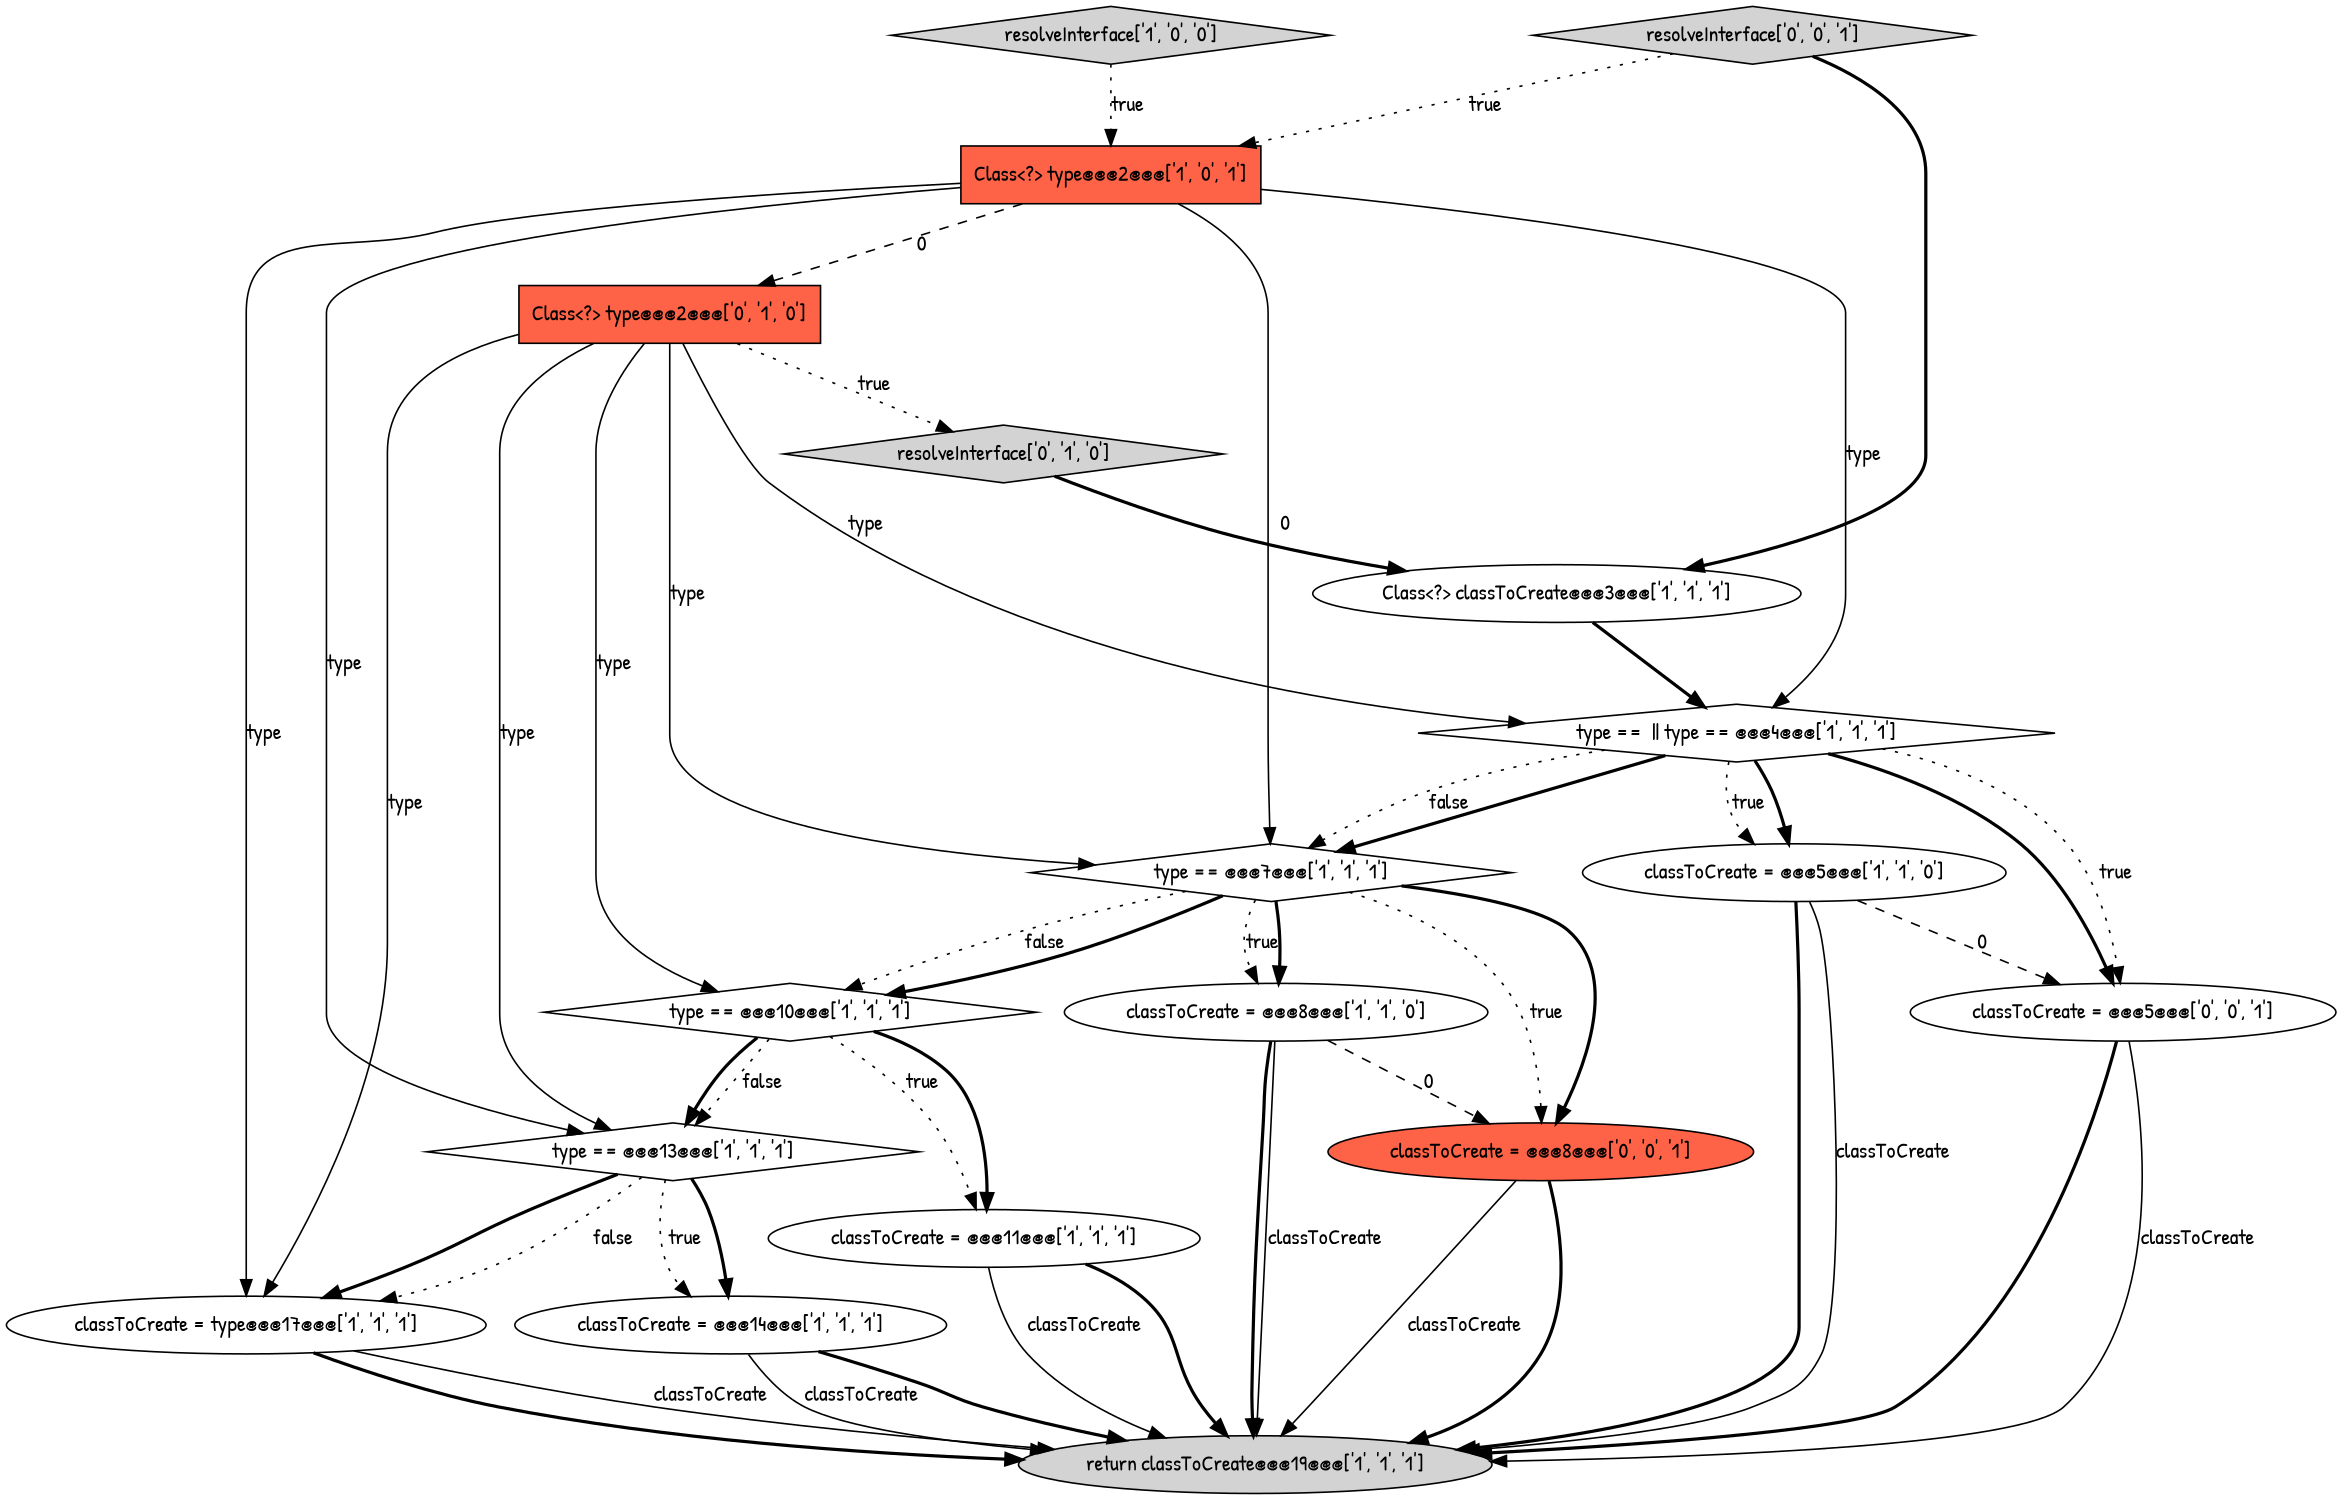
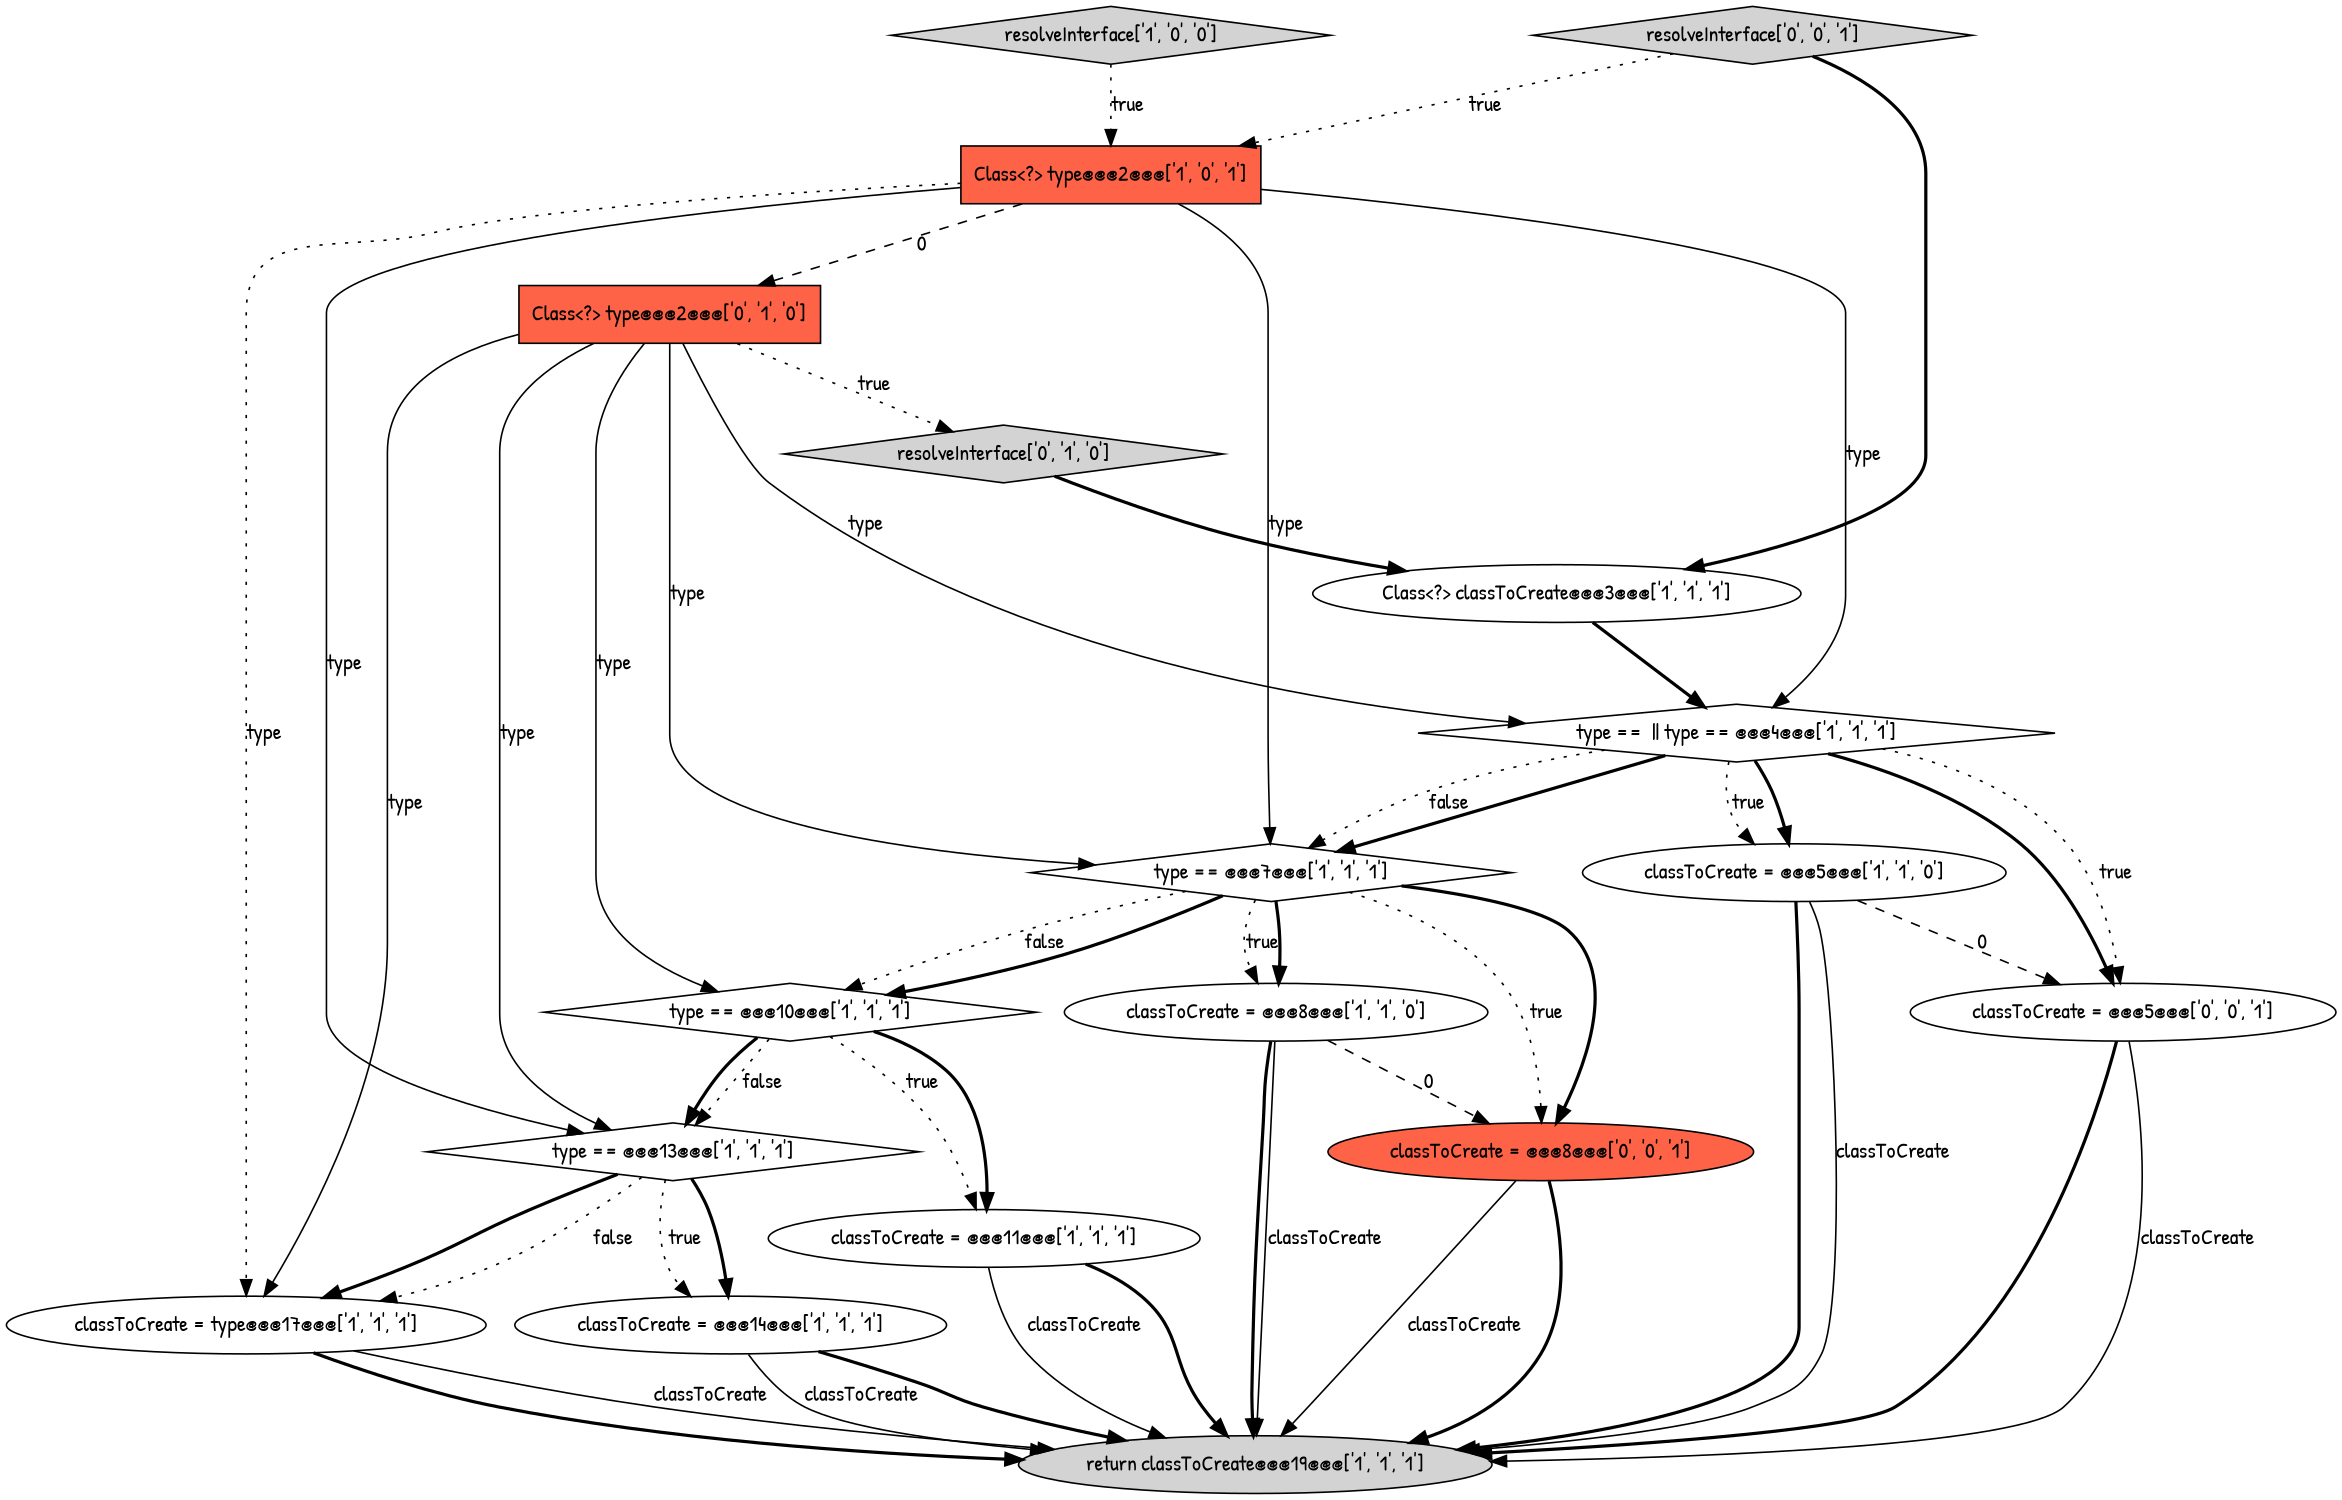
  digraph {
    fontname="Patrick Hand"
    node [fillcolor=white fontname="Patrick Hand" shape=ellipse style=filled]
    edge [fontname="Patrick Hand" style=bold]
    n1 [label="Class<?> classToCreate@@@3@@@['1', '1', '1']"]
    n2 [label="type ==  || type == @@@4@@@['1', '1', '1']" shape=diamond]
    n3 [label="type == @@@7@@@['1', '1', '1']" shape=diamond]
    n4 [label="classToCreate = @@@5@@@['1', '1', '0']"]
    n5 [label="classToCreate = @@@5@@@['0', '0', '1']"]
    n6 [label="classToCreate = @@@8@@@['1', '1', '0']"]
    n7 [fillcolor=tomato label="classToCreate = @@@8@@@['0', '0', '1']"]
    n8 [fillcolor=lightgray label="return classToCreate@@@19@@@['1', '1', '1']"]
    n9 [label="type == @@@10@@@['1', '1', '1']" shape=diamond]
    n10 [label="type == @@@13@@@['1', '1', '1']" shape=diamond]
    n11 [label="classToCreate = @@@11@@@['1', '1', '1']"]
    n12 [label="classToCreate = @@@14@@@['1', '1', '1']"]
    n13 [label="classToCreate = type@@@17@@@['1', '1', '1']"]
    n14 [fillcolor=lightgray label="resolveInterface['1', '0', '0']" shape=diamond]
    n15 [fillcolor=tomato label="Class<?> type@@@2@@@['1', '0', '1']" shape=box]
    n16 [fillcolor=tomato label="Class<?> type@@@2@@@['0', '1', '0']" shape=box]
    n17 [fillcolor=lightgray label="resolveInterface['0', '1', '0']" shape=diamond]
    n18 [fillcolor=lightgray label="resolveInterface['0', '0', '1']" shape=diamond]
    n1 -> n2
    n2 -> n3
    n2 -> n3 [label=false style=dotted]
    n2 -> n4
    n2 -> n4 [label=true style=dotted]
    n2 -> n5
    n2 -> n5 [label=true style=dotted]
    n3 -> n6 [label=true style=dotted]
    n3 -> n6
    n3 -> n7
    n3 -> n7 [label=true style=dotted]
    n3 -> n9 [label=false style=dotted]
    n3 -> n9
    n4 -> n5 [label=0 style=dashed]
    n4 -> n8
    n4 -> n8 [label=classToCreate style=solid]
    n5 -> n8 [label=classToCreate style=solid]
    n5 -> n8
    n6 -> n7 [label=0 style=dashed]
    n6 -> n8 [label=classToCreate style=solid]
    n6 -> n8
    n7 -> n8
    n7 -> n8 [label=classToCreate style=solid]
    n9 -> n10
    n9 -> n10 [label=false style=dotted]
    n9 -> n11 [label=true style=dotted]
    n9 -> n11
    n10 -> n12
    n10 -> n12 [label=true style=dotted]
    n10 -> n13
    n10 -> n13 [label=false style=dotted]
    n11 -> n8 [label=classToCreate style=solid]
    n11 -> n8
    n12 -> n8 [label=classToCreate style=solid]
    n12 -> n8
    n13 -> n8
    n13 -> n8 [label=classToCreate style=solid]
    n14 -> n15 [label=true style=dotted]
    n15 -> n2 [label=type style=solid]
-   n15 -> n3 [label=0 style=solid]
+   n15 -> n3 [label=type style=solid]
    n15 -> n10 [label=type style=solid]
-   n15 -> n13 [label=type style=solid]
+   n15 -> n13 [label=type style=dotted]
    n15 -> n16 [label=0 style=dashed]
    n16 -> n2 [label=type style=solid]
    n16 -> n3 [label=type style=solid]
    n16 -> n9 [label=type style=solid]
    n16 -> n10 [label=type style=solid]
    n16 -> n13 [label=type style=solid]
    n16 -> n17 [label=true style=dotted]
    n17 -> n1
    n18 -> n1
    n18 -> n15 [label=true style=dotted]
  }
